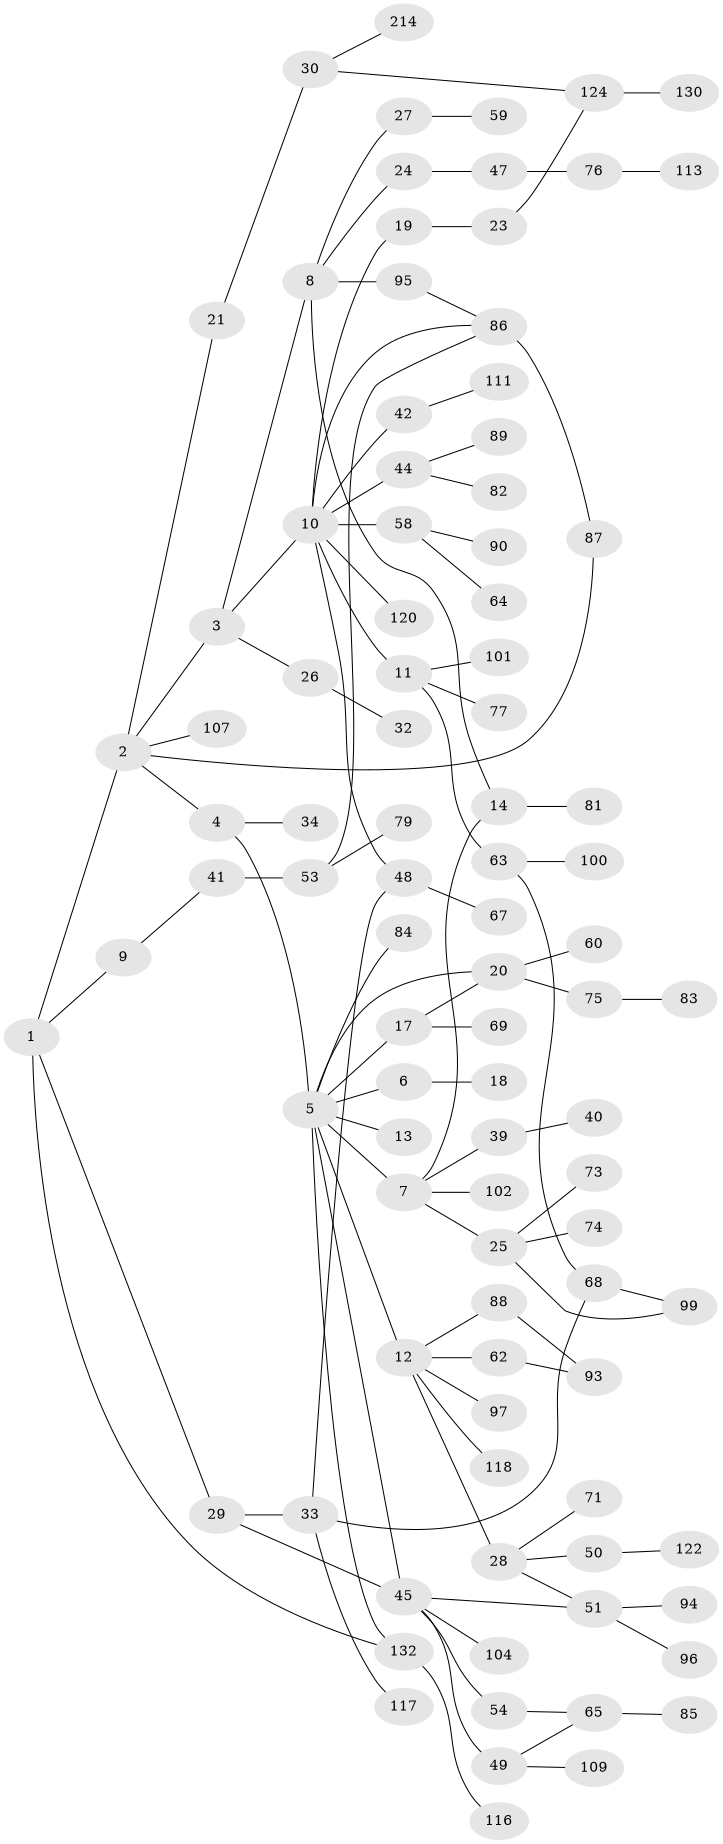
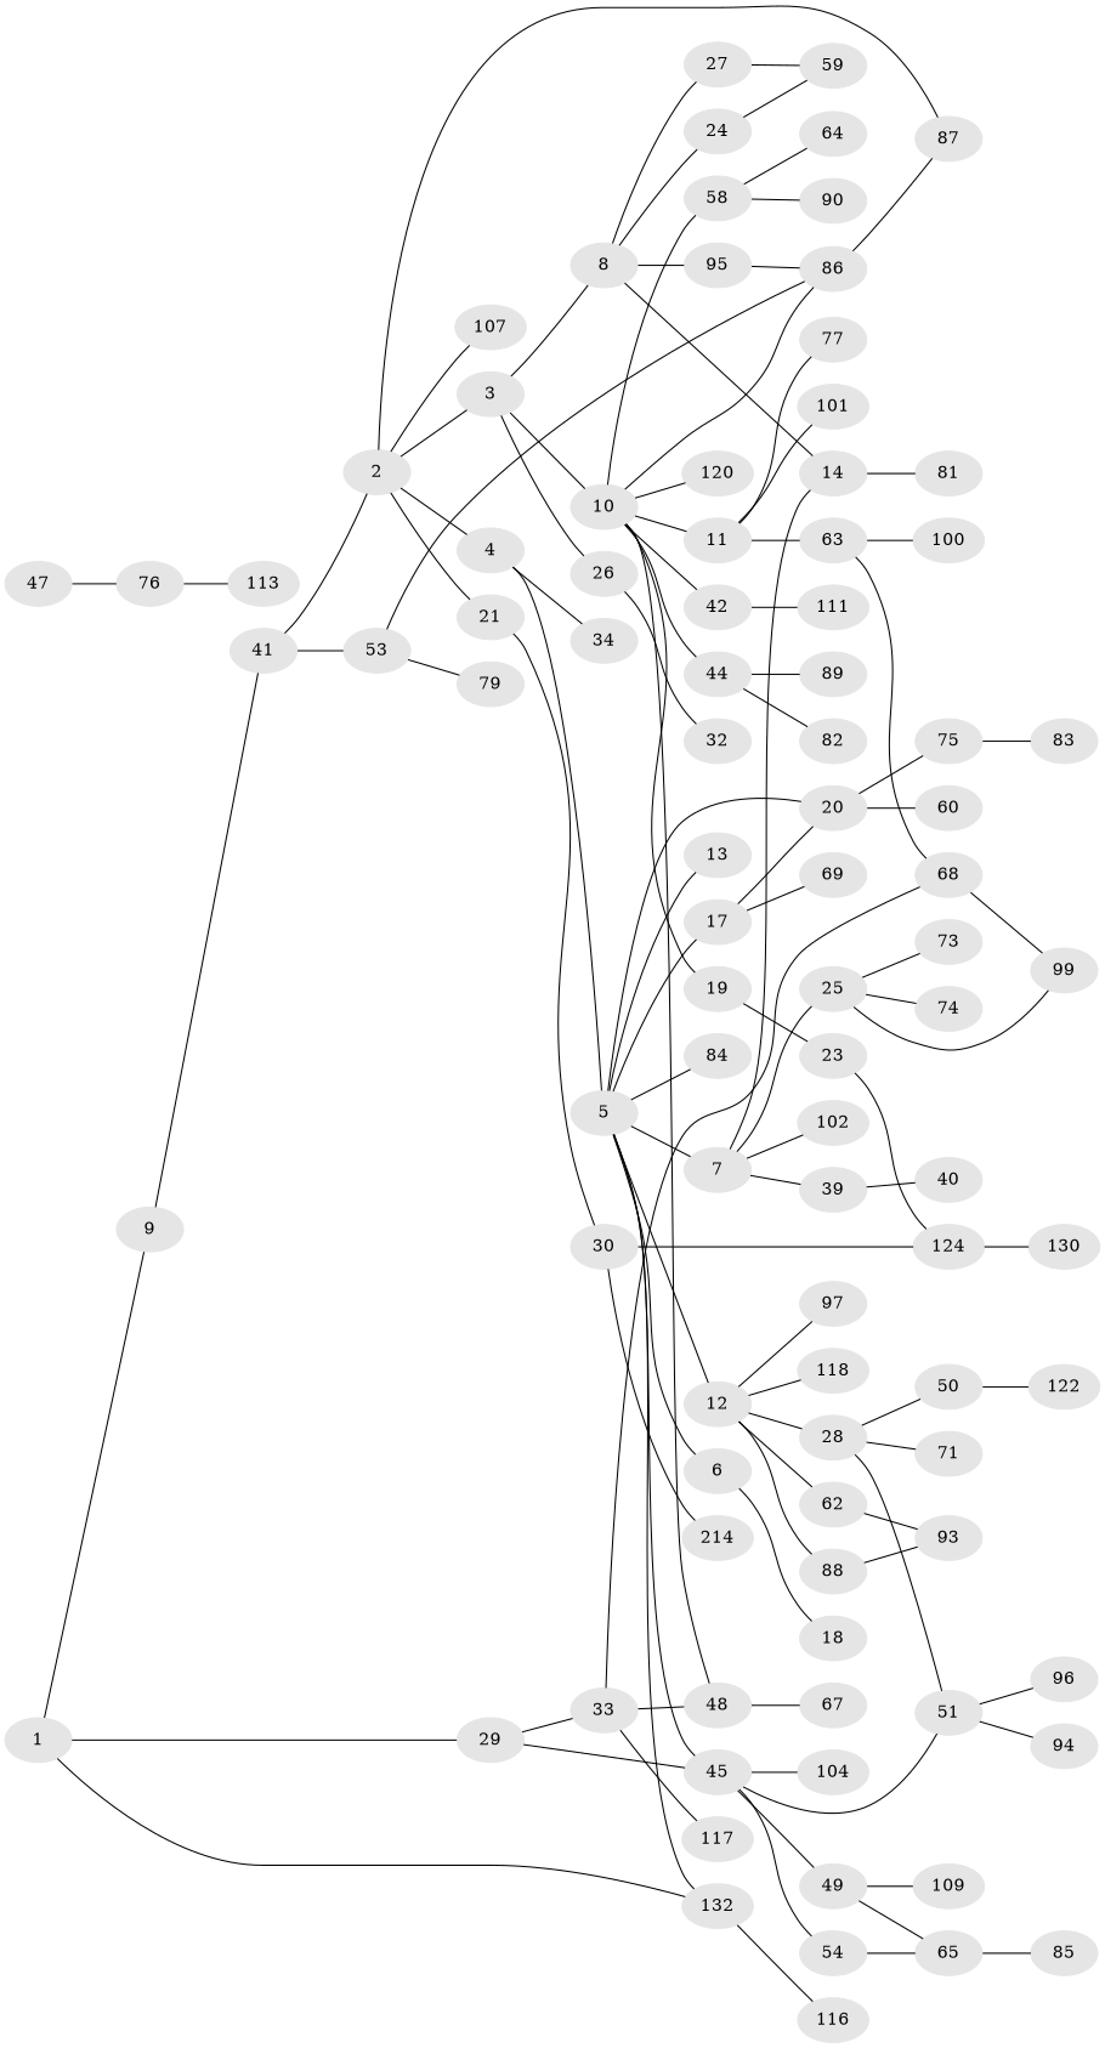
  graph {
    rankdir=LR
    node [color=gray90 style=filled]
    1 [super="+55"]
    2 [super="+43"]
    9 [super="+15"]
    29 [super="+66"]
    132
    3
    4
    21
    87
    107 [super="+128"]
    41
    45 [super="+46"]
    33
    116
    8 [super="+16"]
    10 [super="+35"]
    26 [super="+112"]
    5 [super="+61"]
    34
    30 [super="+129"]
    14 [super="+37"]
    24 [super="+52"]
    27
    95
    11 [super="+56"]
    19 [super="+22"]
    42
    44
    48 [super="+131"]
    58
    86 [super="+127"]
    120 [super="+125"]
    32 [super="+103"]
    6
    7 [super="+31"]
    12 [super="+38"]
    13
    17
    20 [super="+126"]
    84
    18
    25 [super="+36"]
    39 [super="+106"]
    102
    28 [super="+80"]
    62
    88 [super="+91"]
    97
    118
    69 [super="+123"]
    60 [super="+121"]
    75
    51 [super="+78"]
    49
    54 [super="+70"]
    104
    81
    73
    74
    99
    40
    47
    59
    53
    63
    77
    101
    23 [super="+119"]
    111
    82 [super="+110"]
    89
    67 [super="+108"]
    64
    90
    68 [super="+98"]
    100
    50 [super="+57"]
    71
    93
    124
    83 [super="+115"]
    n82 [label=214]
    130
    76 [super="+105"]
    122
    94
    96
    117
    79 [super="+92"]
    65 [super="+72"]
    109
    113
    85
-   1 -- 2
+   41 -- 2
    1 -- 9
    1 -- 29
    1 -- 132
    2 -- 3
    2 -- 4
    2 -- 21
    2 -- 87
    2 -- 107
    9 -- 41
    29 -- 45
    29 -- 33
    132 -- 116
    3 -- 8
    3 -- 10
    3 -- 26
    4 -- 5
    4 -- 34
    21 -- 30
    41 -- 53
    45 -- 51
    45 -- 49
    45 -- 54
    45 -- 104
    33 -- 48
    33 -- 68
    33 -- 117
    8 -- 14
    8 -- 24
    8 -- 27
    8 -- 95
    10 -- 11
    10 -- 19
    10 -- 42
    10 -- 44
    10 -- 48
    10 -- 58
    10 -- 86
    10 -- 120
    26 -- 32
    5 -- 132
    5 -- 45
    5 -- 6
    5 -- 7
    5 -- 12
    5 -- 13
    5 -- 17
    5 -- 20
    5 -- 84
    30 -- 124
    30 -- n82
    14 -- 81
-   24 -- 47
+   24 -- 59
    27 -- 59
    95 -- 86
    11 -- 63
    11 -- 77
    11 -- 101
    19 -- 23
    42 -- 111
    44 -- 82
    44 -- 89
    48 -- 67
    58 -- 64
    58 -- 90
    86 -- 87
    6 -- 18
    7 -- 14
    7 -- 25
    7 -- 39
    7 -- 102
    12 -- 28
    12 -- 62
    12 -- 88 [weight=2]
    12 -- 97
    12 -- 118
    17 -- 20
    17 -- 69
    20 -- 60
    20 -- 75
    25 -- 73
    25 -- 74
    25 -- 99
    39 -- 40
    28 -- 51
    28 -- 50
    28 -- 71
    62 -- 93
    88 -- 93
    75 -- 83
    51 -- 94
    51 -- 96
    49 -- 65
    49 -- 109
    54 -- 65
    47 -- 76
    53 -- 86
    53 -- 79
    63 -- 68
    63 -- 100
    23 -- 124
    68 -- 99
    50 -- 122
    124 -- 130
    76 -- 113
    65 -- 85
  }
